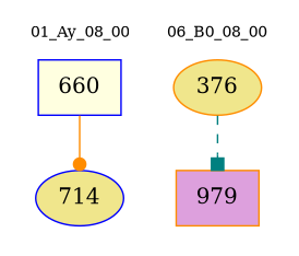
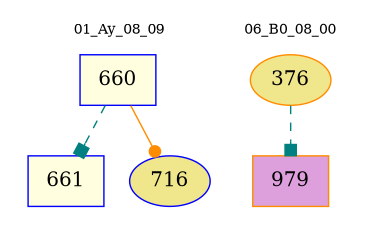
  digraph {
    node [color=blue fillcolor=lightyellow shape=box style=filled]
    edge [arrowhead=box color=teal style=dashed]
    n1 [label=660]
-   n3 [fillcolor=khaki label=714 shape=ellipse]
+   n2 [label=661]
+   n3 [fillcolor=khaki label=716 shape=ellipse]
    n4 [color=darkorange fillcolor=khaki label=376 shape=ellipse]
    n5 [color=darkorange fillcolor=plum label=979]
    subgraph cluster_1 {
      color=white
      fontsize=10
-     label="01_Ay_08_00"
+     label="01_Ay_08_09"
      n1
+     n2
      n3
    }
    subgraph cluster_2 {
      color=white
      fontsize=10
      label="06_B0_08_00"
      n4
      n5
    }
+   n1 -> n2
    n1 -> n3 [arrowhead=dot color=darkorange style=solid]
    n4 -> n5
  }
